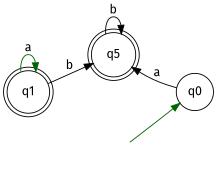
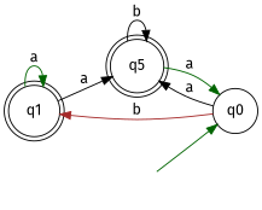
  digraph {
    fontname="Fira Sans"
    rankdir=LR
    node [fontname="Fira Sans" shape=doublecircle]
    edge [color=darkgreen fontname="Fira Sans"]
    q1
    n2 [label=q5]
    q0 [shape=circle]
    _nil [style=invis shape=""]
    q1 -> q1 [label=a]
-   q1 -> n2 [color=black label=b]
+   q1 -> n2 [color=black label=a]
    n2 -> n2 [color=black label=b]
+   n2 -> q0 [label=a]
+   q0 -> q1 [color=brown label=b]
    q0 -> n2 [color=black label=a]
    _nil -> q0
  }
